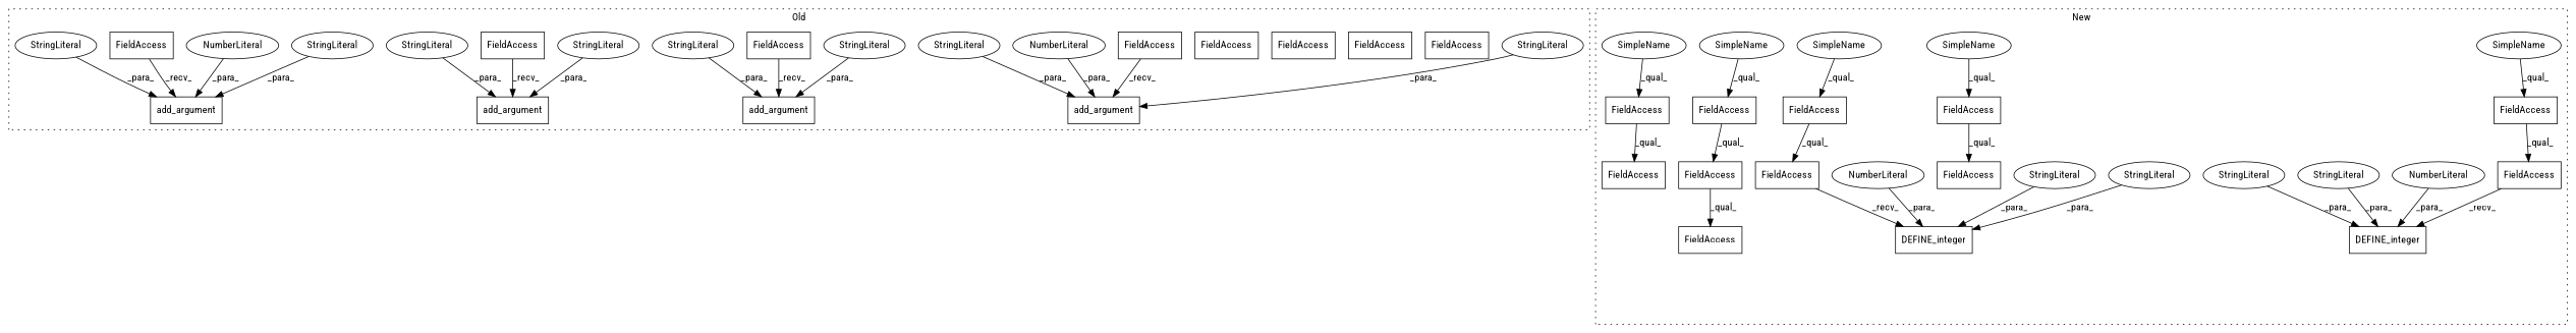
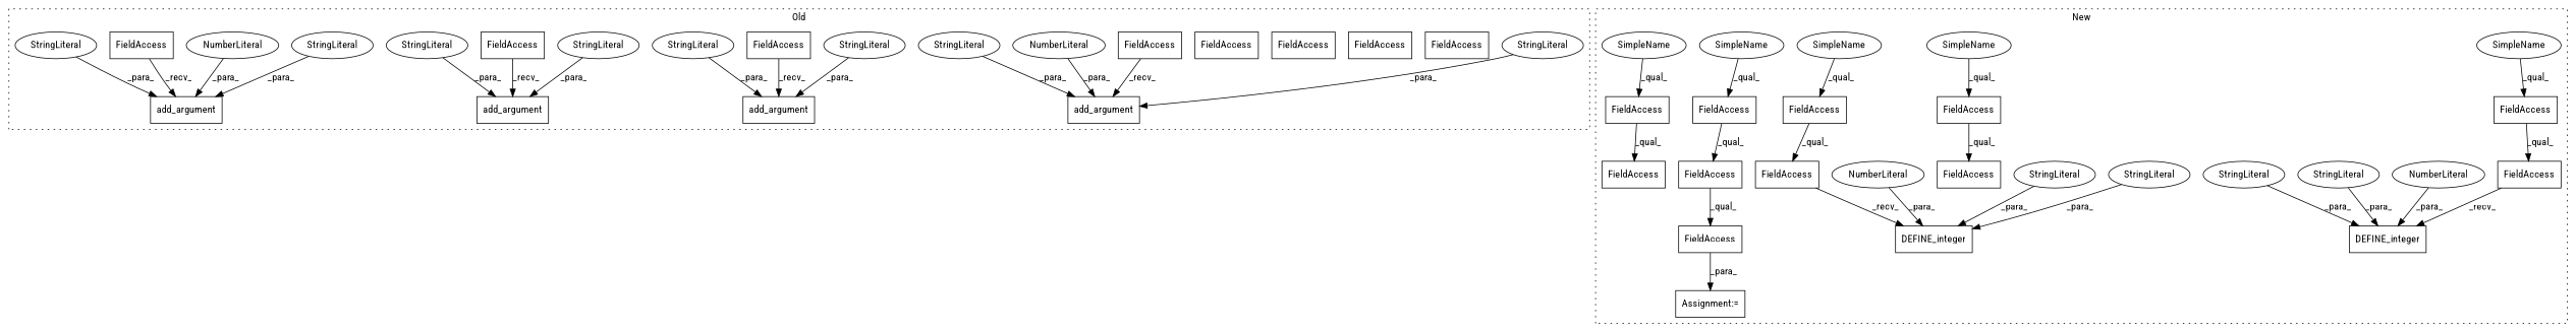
  digraph {
    fontname="Roboto Condensed"
    node [a=22 l=6 s=912 shape=box fontname="Roboto Condensed"]
    edge [fontname="Roboto Condensed"]
    n1 [a=32 l="13,1" label=add_argument s="519,580"]
    n2 [a=34 l=3 label=NumberLiteral s=547 shape=ellipse]
    n3 [a=32 l="13,1" label=add_argument s="594,659"]
    n4 [label=FieldAccess s=666]
    n5 [a=32 l="13,1" label=add_argument s="673,753"]
    n6 [label=FieldAccess s=512]
    n7 [label=FieldAccess s=462]
    n8 [label=FieldAccess s=587]
    n9 [a=45 l=17 label=StringLiteral s=686 shape=ellipse]
    n10 [a=45 l=13 label=StringLiteral s=607 shape=ellipse]
    n11 [a=45 l=25 label=StringLiteral s=555 shape=ellipse]
    n12 [a=45 l=31 label=StringLiteral s=628 shape=ellipse]
    n13 [a=45 l=14 label=StringLiteral s=532 shape=ellipse]
    n14 [a=45 l=42 label=StringLiteral s=711 shape=ellipse]
    n15 [a=32 l="13,1" label=add_argument s="469,505"]
    n16 [a=45 l=8 label=StringLiteral s=482 shape=ellipse]
    n17 [a=45 label=StringLiteral s=499 shape=ellipse]
    n18 [a=34 l=3 label=NumberLiteral s=491 shape=ellipse]
    n19 [label=FieldAccess s=512]
    n20 [label=FieldAccess s=462]
    n21 [label=FieldAccess s=666]
    n22 [label=FieldAccess s=587]
    n23 [a=32 l="15,1" label=DEFINE_integer s="634,695"]
    n24 [a=34 l=2 label=NumberLiteral s=661 shape=ellipse]
    n25 [l=20 label=FieldAccess s=613]
    n26 [l=14 label=FieldAccess s=613]
    n27 [l=14 label=FieldAccess]
    n28 [l=14 label=FieldAccess s=468]
    n29 [l=20 label=FieldAccess s=468]
    n30 [a=45 l=31 label=StringLiteral s=664 shape=ellipse]
    n31 [a=45 l=11 label=StringLiteral s=649 shape=ellipse]
    n32 [l=14 label=FieldAccess s=806]
    n33 [l=20 label=FieldAccess s=806]
    n34 [l=20 label=FieldAccess]
    n35 [l=26 label=FieldAccess]
+   n36 [a=7 l=1 label="Assignment:=" s=911]
    n37 [l=14 label=FieldAccess s=382]
    n38 [l=20 label=FieldAccess s=382]
    n39 [a=32 l="15,1" label=DEFINE_integer s="489,521"]
    n40 [a=45 label=StringLiteral s=504 shape=ellipse]
    n41 [a=45 label=StringLiteral s=515 shape=ellipse]
    n42 [a=34 l=3 label=NumberLiteral s=511 shape=ellipse]
    n43 [a=42 l=10 label=SimpleName s=806 shape=ellipse]
    n44 [a=42 l=10 label=SimpleName s=468 shape=ellipse]
    n45 [a=42 l=10 label=SimpleName s=613 shape=ellipse]
    n46 [a=42 l=10 label=SimpleName shape=ellipse]
    n47 [a=42 l=10 label=SimpleName s=382 shape=ellipse]
    subgraph cluster_1 {
      label=Old
      style=dotted
      n1
      n2
      n3
      n4
      n5
      n6
      n7
      n8
      n9
      n10
      n11
      n12
      n13
      n14
      n15
      n16
      n17
      n18
      n19
      n20
      n21
      n22
    }
    subgraph cluster_2 {
      label=New
      style=dotted
      n23
      n24
      n25
      n26
      n27
      n28
      n29
      n30
      n31
      n32
      n33
      n34
      n35
+     n36
      n37
      n38
      n39
      n40
      n41
      n42
      n43
      n44
      n45
      n46
      n47
    }
    n2 -> n1 [label=_para_]
    n9 -> n5 [label=_para_]
    n10 -> n3 [label=_para_]
    n11 -> n1 [label=_para_]
    n12 -> n3 [label=_para_]
    n13 -> n1 [label=_para_]
    n14 -> n5 [label=_para_]
    n16 -> n15 [label=_para_]
    n17 -> n15 [label=_para_]
    n18 -> n15 [label=_para_]
    n19 -> n1 [label=_recv_]
    n20 -> n15 [label=_recv_]
    n21 -> n5 [label=_recv_]
    n22 -> n3 [label=_recv_]
    n24 -> n23 [label=_para_]
    n25 -> n23 [label=_recv_]
    n26 -> n25 [label=_qual_]
    n27 -> n34 [label=_qual_]
    n28 -> n29 [label=_qual_]
    n29 -> n39 [label=_recv_]
    n30 -> n23 [label=_para_]
    n31 -> n23 [label=_para_]
    n32 -> n33 [label=_qual_]
    n34 -> n35 [label=_qual_]
+   n35 -> n36 [label=_para_]
    n37 -> n38 [label=_qual_]
    n40 -> n39 [label=_para_]
    n41 -> n39 [label=_para_]
    n42 -> n39 [label=_para_]
    n43 -> n32 [label=_qual_]
    n44 -> n28 [label=_qual_]
    n45 -> n26 [label=_qual_]
    n46 -> n27 [label=_qual_]
    n47 -> n37 [label=_qual_]
  }
